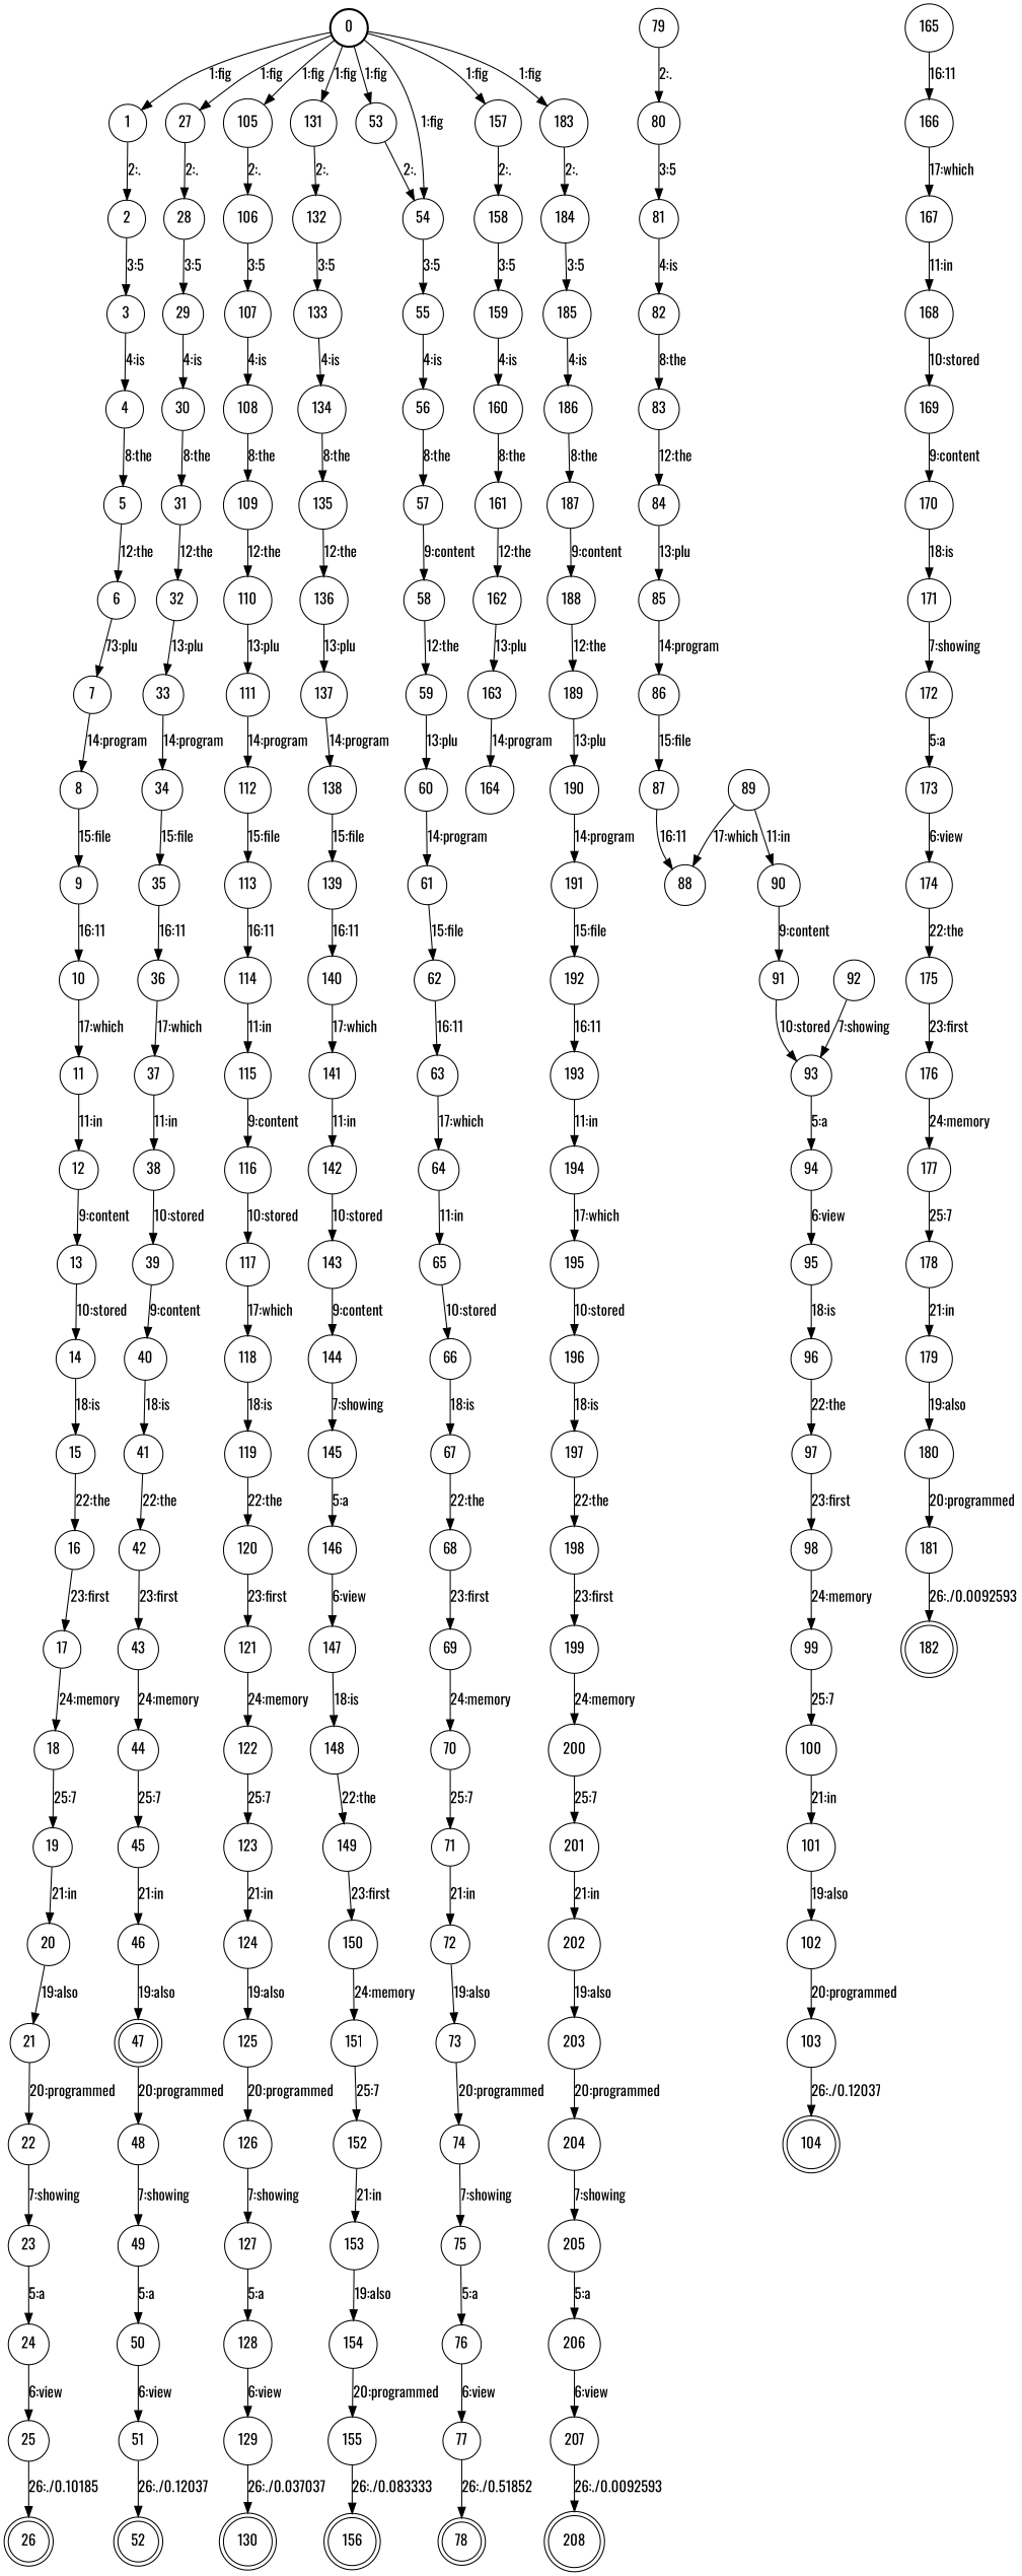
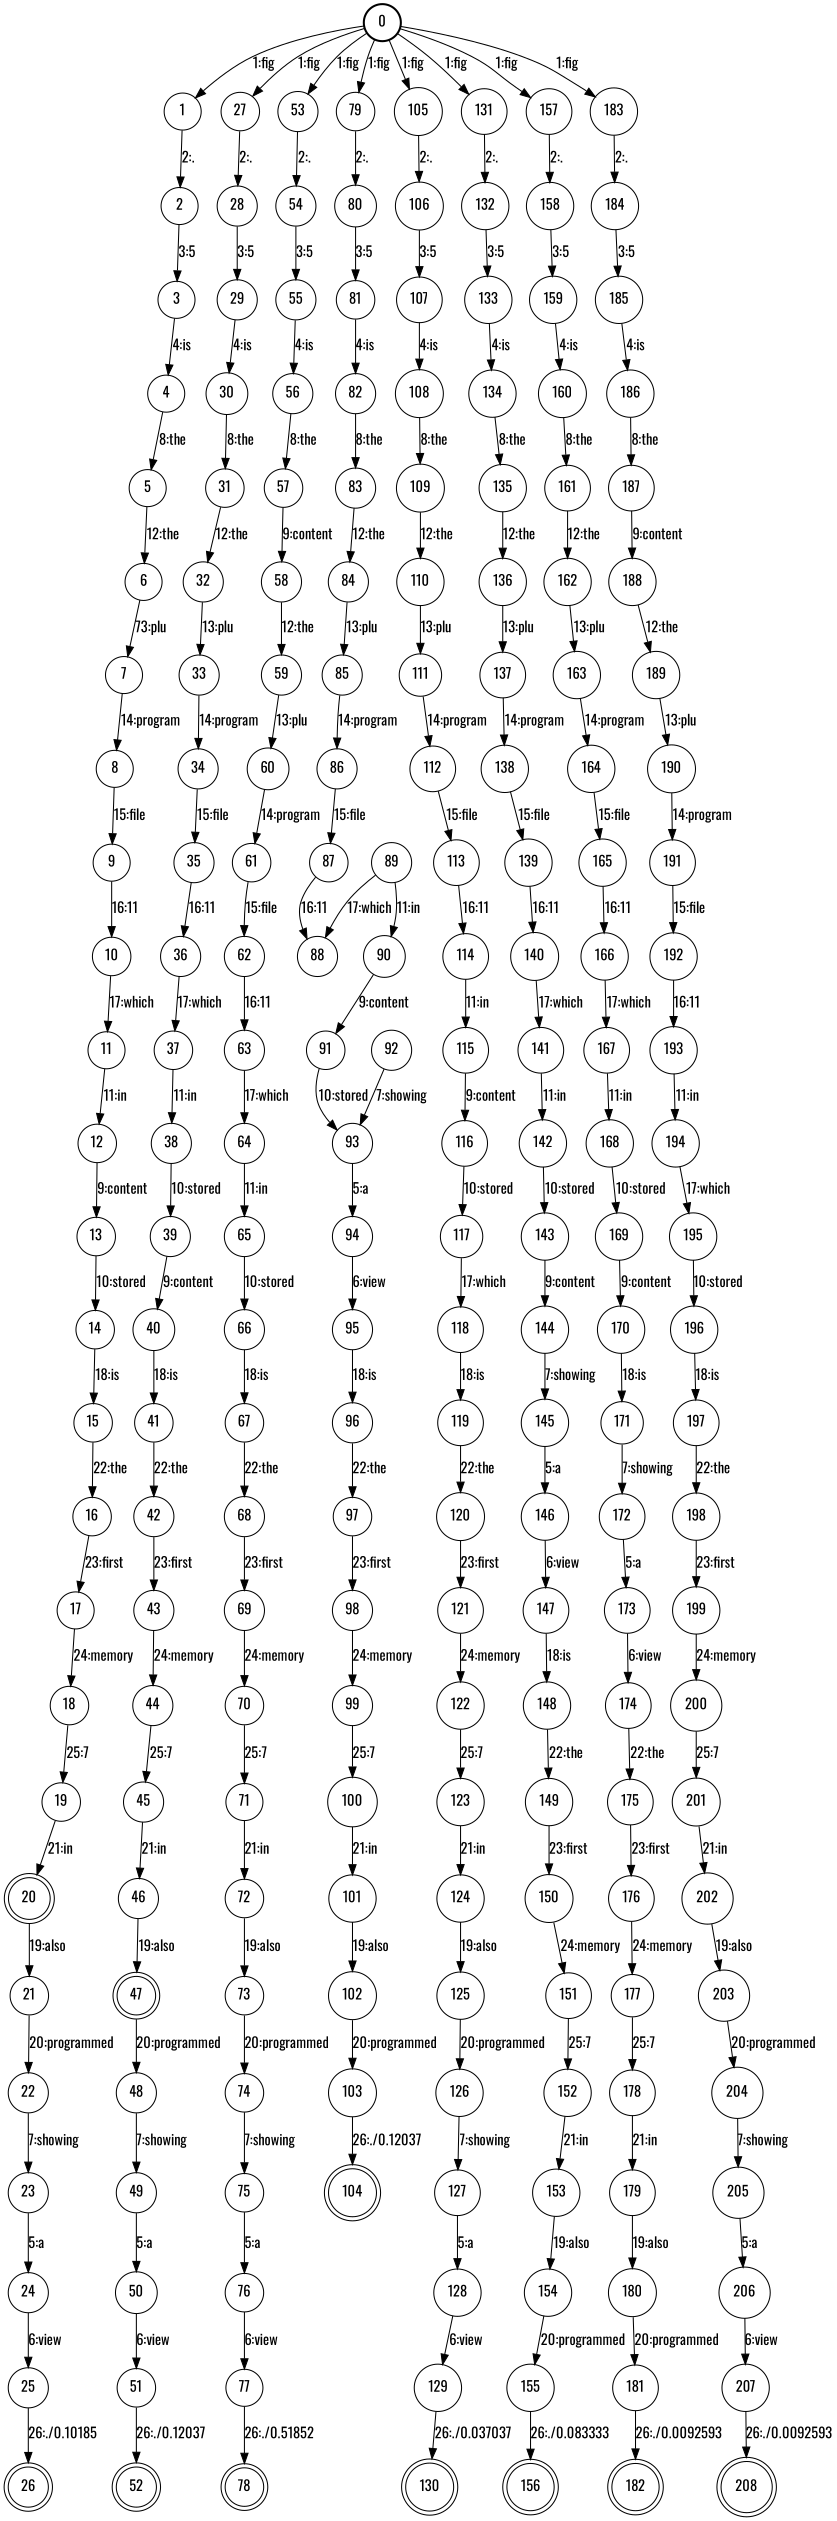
  digraph {
    fontname=Oswald
    nodesep=0.25
    rankdir=TB
    ranksep=0.4
    node [fontname=Oswald fontsize=14 shape=circle style=solid]
    edge [fontname=Oswald fontsize=14]
    n1 [label=0 style=bold]
    n2 [label=1]
    n3 [label=27]
    n4 [label=53]
    n5 [label=79]
    n6 [label=105]
    n7 [label=131]
    n8 [label=157]
    n9 [label=183]
    n10 [label=2]
    n11 [label=28]
    n12 [label=54]
    n13 [label=80]
    n14 [label=106]
    n15 [label=132]
    n16 [label=158]
    n17 [label=184]
    n18 [label=3]
    n19 [label=29]
    n20 [label=55]
    n21 [label=81]
    n22 [label=107]
    n23 [label=133]
    n24 [label=159]
    n25 [label=185]
    n26 [label=4]
    n27 [label=5]
    n28 [label=6]
    n29 [label=7]
    n30 [label=8]
    n31 [label=9]
    n32 [label=10]
    n33 [label=11]
    n34 [label=12]
    n35 [label=13]
    n36 [label=14]
    n37 [label=15]
    n38 [label=16]
    n39 [label=17]
    n40 [label=18]
    n41 [label=19]
-   n42 [label=20]
+   n42 [label=20 shape=doublecircle]
    n43 [label=21]
    n44 [label=22]
    n45 [label=23]
    n46 [label=24]
    n47 [label=25]
    n48 [label=26 shape=doublecircle]
    n49 [label=30]
    n50 [label=31]
    n51 [label=32]
    n52 [label=33]
    n53 [label=34]
    n54 [label=35]
    n55 [label=36]
    n56 [label=37]
    n57 [label=38]
    n58 [label=39]
    n59 [label=40]
    n60 [label=41]
    n61 [label=42]
    n62 [label=43]
    n63 [label=44]
    n64 [label=45]
    n65 [label=46]
    n66 [label=47 shape=doublecircle]
    n67 [label=48]
    n68 [label=49]
    n69 [label=50]
    n70 [label=51]
    n71 [label=52 shape=doublecircle]
    n72 [label=56]
    n73 [label=57]
    n74 [label=58]
    n75 [label=59]
    n76 [label=60]
    n77 [label=61]
    n78 [label=62]
    n79 [label=63]
    n80 [label=64]
    n81 [label=65]
    n82 [label=66]
    n83 [label=67]
    n84 [label=68]
    n85 [label=69]
    n86 [label=70]
    n87 [label=71]
    n88 [label=72]
    n89 [label=73]
    n90 [label=74]
    n91 [label=75]
    n92 [label=76]
    n93 [label=77]
    n94 [label=78 shape=doublecircle]
    n95 [label=82]
    n96 [label=83]
    n97 [label=84]
    n98 [label=85]
    n99 [label=86]
    n100 [label=87]
    n101 [label=88]
    n102 [label=89]
    n103 [label=90]
    n104 [label=91]
    n105 [label=93]
    n106 [label=92]
    n107 [label=94]
    n108 [label=95]
    n109 [label=96]
    n110 [label=97]
    n111 [label=98]
    n112 [label=99]
    n113 [label=100]
    n114 [label=101]
    n115 [label=102]
    n116 [label=103]
    n117 [label=104 shape=doublecircle]
    n118 [label=108]
    n119 [label=109]
    n120 [label=110]
    n121 [label=111]
    n122 [label=112]
    n123 [label=113]
    n124 [label=114]
    n125 [label=115]
    n126 [label=116]
    n127 [label=117]
    n128 [label=118]
    n129 [label=119]
    n130 [label=120]
    n131 [label=121]
    n132 [label=122]
    n133 [label=123]
    n134 [label=124]
    n135 [label=125]
    n136 [label=126]
    n137 [label=127]
    n138 [label=128]
    n139 [label=129]
    n140 [label=130 shape=doublecircle]
    n141 [label=134]
    n142 [label=135]
    n143 [label=136]
    n144 [label=137]
    n145 [label=138]
    n146 [label=139]
    n147 [label=140]
    n148 [label=141]
    n149 [label=142]
    n150 [label=143]
    n151 [label=144]
    n152 [label=145]
    n153 [label=146]
    n154 [label=147]
    n155 [label=148]
    n156 [label=149]
    n157 [label=150]
    n158 [label=151]
    n159 [label=152]
    n160 [label=153]
    n161 [label=154]
    n162 [label=155]
    n163 [label=156 shape=doublecircle]
    n164 [label=160]
    n165 [label=161]
    n166 [label=162]
    n167 [label=163]
    n168 [label=164]
    n169 [label=165]
    n170 [label=166]
    n171 [label=167]
    n172 [label=168]
    n173 [label=169]
    n174 [label=170]
    n175 [label=171]
    n176 [label=172]
    n177 [label=173]
    n178 [label=174]
    n179 [label=175]
    n180 [label=176]
    n181 [label=177]
    n182 [label=178]
    n183 [label=179]
    n184 [label=180]
    n185 [label=181]
    n186 [label=182 shape=doublecircle]
    n187 [label=186]
    n188 [label=187]
    n189 [label=188]
    n190 [label=189]
    n191 [label=190]
    n192 [label=191]
    n193 [label=192]
    n194 [label=193]
    n195 [label=194]
    n196 [label=195]
    n197 [label=196]
    n198 [label=197]
    n199 [label=198]
    n200 [label=199]
    n201 [label=200]
    n202 [label=201]
    n203 [label=202]
    n204 [label=203]
    n205 [label=204]
    n206 [label=205]
    n207 [label=206]
    n208 [label=207]
    n209 [label=208 shape=doublecircle]
    n1 -> n2 [label="1:fig"]
    n1 -> n3 [label="1:fig"]
    n1 -> n4 [label="1:fig"]
-   n1 -> n12 [label="1:fig"]
+   n1 -> n5 [label="1:fig"]
    n1 -> n6 [label="1:fig"]
    n1 -> n7 [label="1:fig"]
    n1 -> n8 [label="1:fig"]
    n1 -> n9 [label="1:fig"]
    n2 -> n10 [label="2:."]
    n3 -> n11 [label="2:."]
    n4 -> n12 [label="2:."]
    n5 -> n13 [label="2:."]
    n6 -> n14 [label="2:."]
    n7 -> n15 [label="2:."]
    n8 -> n16 [label="2:."]
    n9 -> n17 [label="2:."]
    n10 -> n18 [label="3:5"]
    n11 -> n19 [label="3:5"]
    n12 -> n20 [label="3:5"]
    n13 -> n21 [label="3:5"]
    n14 -> n22 [label="3:5"]
    n15 -> n23 [label="3:5"]
    n16 -> n24 [label="3:5"]
    n17 -> n25 [label="3:5"]
    n18 -> n26 [label="4:is"]
    n19 -> n49 [label="4:is"]
    n20 -> n72 [label="4:is"]
    n21 -> n95 [label="4:is"]
    n22 -> n118 [label="4:is"]
    n23 -> n141 [label="4:is"]
    n24 -> n164 [label="4:is"]
    n25 -> n187 [label="4:is"]
    n26 -> n27 [label="8:the"]
    n27 -> n28 [label="12:the"]
    n28 -> n29 [label="73:plu"]
    n29 -> n30 [label="14:program"]
    n30 -> n31 [label="15:file"]
    n31 -> n32 [label="16:11"]
    n32 -> n33 [label="17:which"]
    n33 -> n34 [label="11:in"]
    n34 -> n35 [label="9:content"]
    n35 -> n36 [label="10:stored"]
    n36 -> n37 [label="18:is"]
    n37 -> n38 [label="22:the"]
    n38 -> n39 [label="23:first"]
    n39 -> n40 [label="24:memory"]
    n40 -> n41 [label="25:7"]
    n41 -> n42 [label="21:in"]
    n42 -> n43 [label="19:also"]
    n43 -> n44 [label="20:programmed"]
    n44 -> n45 [label="7:showing"]
    n45 -> n46 [label="5:a"]
    n46 -> n47 [label="6:view"]
    n47 -> n48 [label="26:./0.10185"]
    n49 -> n50 [label="8:the"]
    n50 -> n51 [label="12:the"]
    n51 -> n52 [label="13:plu"]
    n52 -> n53 [label="14:program"]
    n53 -> n54 [label="15:file"]
    n54 -> n55 [label="16:11"]
    n55 -> n56 [label="17:which"]
    n56 -> n57 [label="11:in"]
    n57 -> n58 [label="10:stored"]
    n58 -> n59 [label="9:content"]
    n59 -> n60 [label="18:is"]
    n60 -> n61 [label="22:the"]
    n61 -> n62 [label="23:first"]
    n62 -> n63 [label="24:memory"]
    n63 -> n64 [label="25:7"]
    n64 -> n65 [label="21:in"]
    n65 -> n66 [label="19:also"]
    n66 -> n67 [label="20:programmed"]
    n67 -> n68 [label="7:showing"]
    n68 -> n69 [label="5:a"]
    n69 -> n70 [label="6:view"]
    n70 -> n71 [label="26:./0.12037"]
    n72 -> n73 [label="8:the"]
    n73 -> n74 [label="9:content"]
    n74 -> n75 [label="12:the"]
    n75 -> n76 [label="13:plu"]
    n76 -> n77 [label="14:program"]
    n77 -> n78 [label="15:file"]
    n78 -> n79 [label="16:11"]
    n79 -> n80 [label="17:which"]
    n80 -> n81 [label="11:in"]
    n81 -> n82 [label="10:stored"]
    n82 -> n83 [label="18:is"]
    n83 -> n84 [label="22:the"]
    n84 -> n85 [label="23:first"]
    n85 -> n86 [label="24:memory"]
    n86 -> n87 [label="25:7"]
    n87 -> n88 [label="21:in"]
    n88 -> n89 [label="19:also"]
    n89 -> n90 [label="20:programmed"]
    n90 -> n91 [label="7:showing"]
    n91 -> n92 [label="5:a"]
    n92 -> n93 [label="6:view"]
    n93 -> n94 [label="26:./0.51852"]
    n95 -> n96 [label="8:the"]
    n96 -> n97 [label="12:the"]
    n97 -> n98 [label="13:plu"]
    n98 -> n99 [label="14:program"]
    n99 -> n100 [label="15:file"]
    n100 -> n101 [label="16:11"]
    n102 -> n101 [label="17:which"]
    n102 -> n103 [label="11:in"]
    n103 -> n104 [label="9:content"]
    n104 -> n105 [label="10:stored"]
    n105 -> n107 [label="5:a"]
    n106 -> n105 [label="7:showing"]
    n107 -> n108 [label="6:view"]
    n108 -> n109 [label="18:is"]
    n109 -> n110 [label="22:the"]
    n110 -> n111 [label="23:first"]
    n111 -> n112 [label="24:memory"]
    n112 -> n113 [label="25:7"]
    n113 -> n114 [label="21:in"]
    n114 -> n115 [label="19:also"]
    n115 -> n116 [label="20:programmed"]
    n116 -> n117 [label="26:./0.12037"]
    n118 -> n119 [label="8:the"]
    n119 -> n120 [label="12:the"]
    n120 -> n121 [label="13:plu"]
    n121 -> n122 [label="14:program"]
    n122 -> n123 [label="15:file"]
    n123 -> n124 [label="16:11"]
    n124 -> n125 [label="11:in"]
    n125 -> n126 [label="9:content"]
    n126 -> n127 [label="10:stored"]
    n127 -> n128 [label="17:which"]
    n128 -> n129 [label="18:is"]
    n129 -> n130 [label="22:the"]
    n130 -> n131 [label="23:first"]
    n131 -> n132 [label="24:memory"]
    n132 -> n133 [label="25:7"]
    n133 -> n134 [label="21:in"]
    n134 -> n135 [label="19:also"]
    n135 -> n136 [label="20:programmed"]
    n136 -> n137 [label="7:showing"]
    n137 -> n138 [label="5:a"]
    n138 -> n139 [label="6:view"]
    n139 -> n140 [label="26:./0.037037"]
    n141 -> n142 [label="8:the"]
    n142 -> n143 [label="12:the"]
    n143 -> n144 [label="13:plu"]
    n144 -> n145 [label="14:program"]
    n145 -> n146 [label="15:file"]
    n146 -> n147 [label="16:11"]
    n147 -> n148 [label="17:which"]
    n148 -> n149 [label="11:in"]
    n149 -> n150 [label="10:stored"]
    n150 -> n151 [label="9:content"]
    n151 -> n152 [label="7:showing"]
    n152 -> n153 [label="5:a"]
    n153 -> n154 [label="6:view"]
    n154 -> n155 [label="18:is"]
    n155 -> n156 [label="22:the"]
    n156 -> n157 [label="23:first"]
    n157 -> n158 [label="24:memory"]
    n158 -> n159 [label="25:7"]
    n159 -> n160 [label="21:in"]
    n160 -> n161 [label="19:also"]
    n161 -> n162 [label="20:programmed"]
    n162 -> n163 [label="26:./0.083333"]
    n164 -> n165 [label="8:the"]
    n165 -> n166 [label="12:the"]
    n166 -> n167 [label="13:plu"]
    n167 -> n168 [label="14:program"]
+   n168 -> n169 [label="15:file"]
    n169 -> n170 [label="16:11"]
    n170 -> n171 [label="17:which"]
    n171 -> n172 [label="11:in"]
    n172 -> n173 [label="10:stored"]
    n173 -> n174 [label="9:content"]
    n174 -> n175 [label="18:is"]
    n175 -> n176 [label="7:showing"]
    n176 -> n177 [label="5:a"]
    n177 -> n178 [label="6:view"]
    n178 -> n179 [label="22:the"]
    n179 -> n180 [label="23:first"]
    n180 -> n181 [label="24:memory"]
    n181 -> n182 [label="25:7"]
    n182 -> n183 [label="21:in"]
    n183 -> n184 [label="19:also"]
    n184 -> n185 [label="20:programmed"]
    n185 -> n186 [label="26:./0.0092593"]
    n187 -> n188 [label="8:the"]
    n188 -> n189 [label="9:content"]
    n189 -> n190 [label="12:the"]
    n190 -> n191 [label="13:plu"]
    n191 -> n192 [label="14:program"]
    n192 -> n193 [label="15:file"]
    n193 -> n194 [label="16:11"]
    n194 -> n195 [label="11:in"]
    n195 -> n196 [label="17:which"]
    n196 -> n197 [label="10:stored"]
    n197 -> n198 [label="18:is"]
    n198 -> n199 [label="22:the"]
    n199 -> n200 [label="23:first"]
    n200 -> n201 [label="24:memory"]
    n201 -> n202 [label="25:7"]
    n202 -> n203 [label="21:in"]
    n203 -> n204 [label="19:also"]
    n204 -> n205 [label="20:programmed"]
    n205 -> n206 [label="7:showing"]
    n206 -> n207 [label="5:a"]
    n207 -> n208 [label="6:view"]
    n208 -> n209 [label="26:./0.0092593"]
  }
